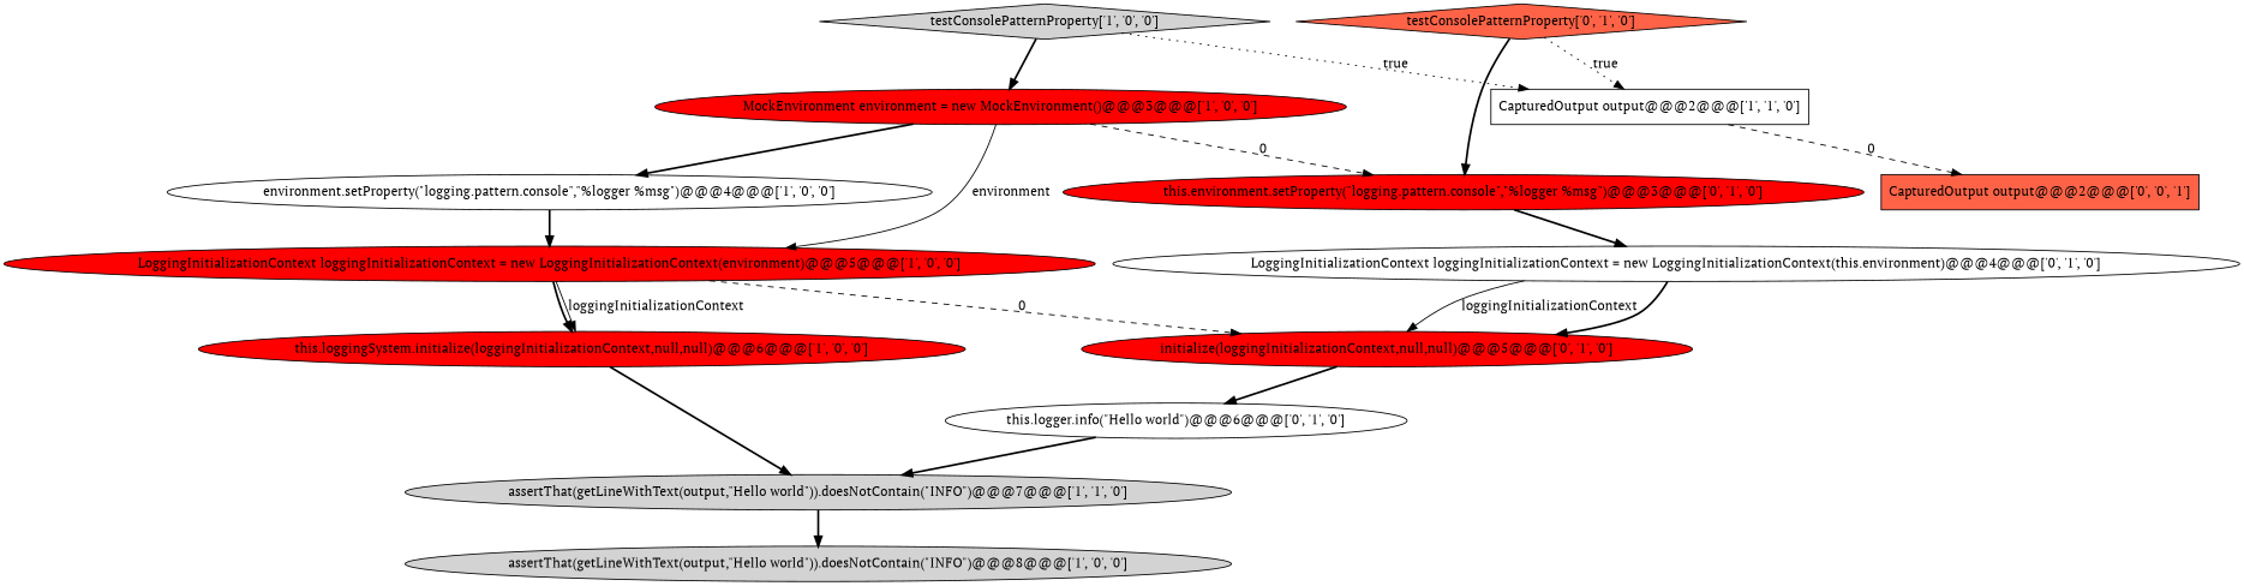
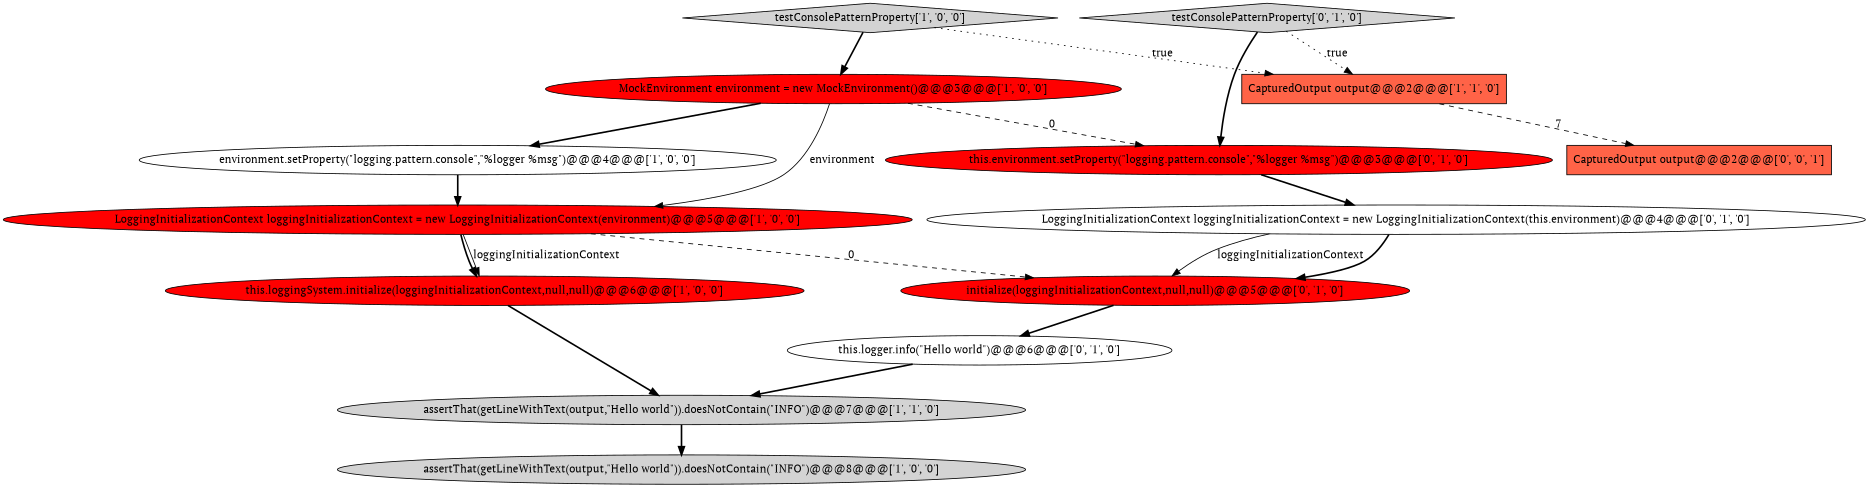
  digraph {
    fontname="PT Serif"
    node [fillcolor=red fontname="PT Serif" shape=ellipse style=filled]
    edge [fontname="PT Serif" style=bold]
    n1 [label="MockEnvironment environment = new MockEnvironment()@@@3@@@['1', '0', '0']"]
    n2 [label="LoggingInitializationContext loggingInitializationContext = new LoggingInitializationContext(environment)@@@5@@@['1', '0', '0']"]
    n3 [label="this.environment.setProperty(\"logging.pattern.console\",\"%logger %msg\")@@@3@@@['0', '1', '0']"]
    n4 [fillcolor=white label="environment.setProperty(\"logging.pattern.console\",\"%logger %msg\")@@@4@@@['1', '0', '0']"]
    n5 [label="initialize(loggingInitializationContext,null,null)@@@5@@@['0', '1', '0']"]
    n6 [label="this.loggingSystem.initialize(loggingInitializationContext,null,null)@@@6@@@['1', '0', '0']"]
    n7 [fillcolor=white label="LoggingInitializationContext loggingInitializationContext = new LoggingInitializationContext(this.environment)@@@4@@@['0', '1', '0']"]
    n8 [fillcolor=tomato label="CapturedOutput output@@@2@@@['0', '0', '1']" shape=box]
    n9 [fillcolor=lightgray label="testConsolePatternProperty['1', '0', '0']" shape=diamond]
-   n10 [fillcolor=white label="CapturedOutput output@@@2@@@['1', '1', '0']" shape=box]
+   n10 [fillcolor=tomato label="CapturedOutput output@@@2@@@['1', '1', '0']" shape=box]
    n11 [fillcolor=white label="this.logger.info(\"Hello world\")@@@6@@@['0', '1', '0']"]
    n12 [fillcolor=lightgray label="assertThat(getLineWithText(output,\"Hello world\")).doesNotContain(\"INFO\")@@@7@@@['1', '1', '0']"]
-   n13 [fillcolor=tomato label="testConsolePatternProperty['0', '1', '0']" shape=diamond]
+   n13 [fillcolor=lightgray label="testConsolePatternProperty['0', '1', '0']" shape=diamond]
    n14 [fillcolor=lightgray label="assertThat(getLineWithText(output,\"Hello world\")).doesNotContain(\"INFO\")@@@8@@@['1', '0', '0']"]
    n1 -> n2 [label=environment style=solid]
    n1 -> n3 [label=0 style=dashed]
    n1 -> n4
    n2 -> n5 [label=0 style=dashed]
    n2 -> n6 [label=loggingInitializationContext style=solid]
    n2 -> n6
    n3 -> n7
    n4 -> n2
    n5 -> n11
    n6 -> n12
    n7 -> n5 [label=loggingInitializationContext style=solid]
    n7 -> n5
    n9 -> n1
    n9 -> n10 [label=true style=dotted]
-   n10 -> n8 [label=0 style=dashed]
+   n10 -> n8 [label=7 style=dashed]
    n11 -> n12
    n12 -> n14
    n13 -> n3
    n13 -> n10 [label=true style=dotted]
  }
